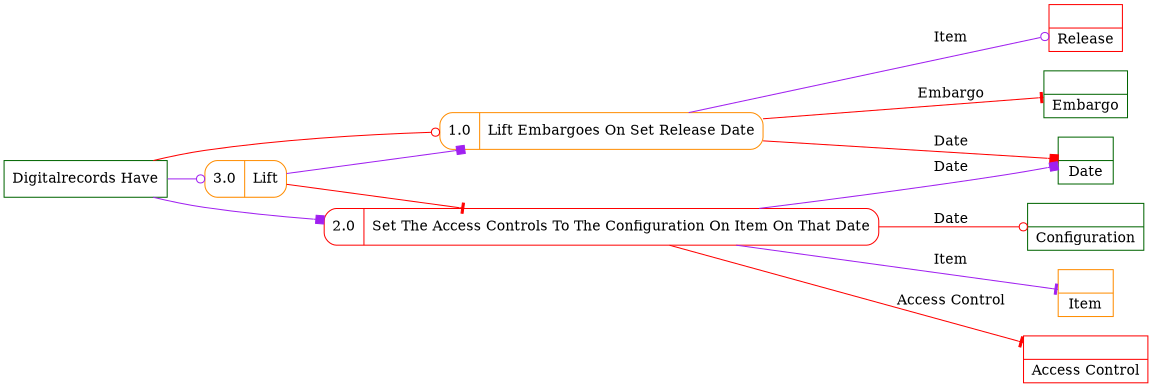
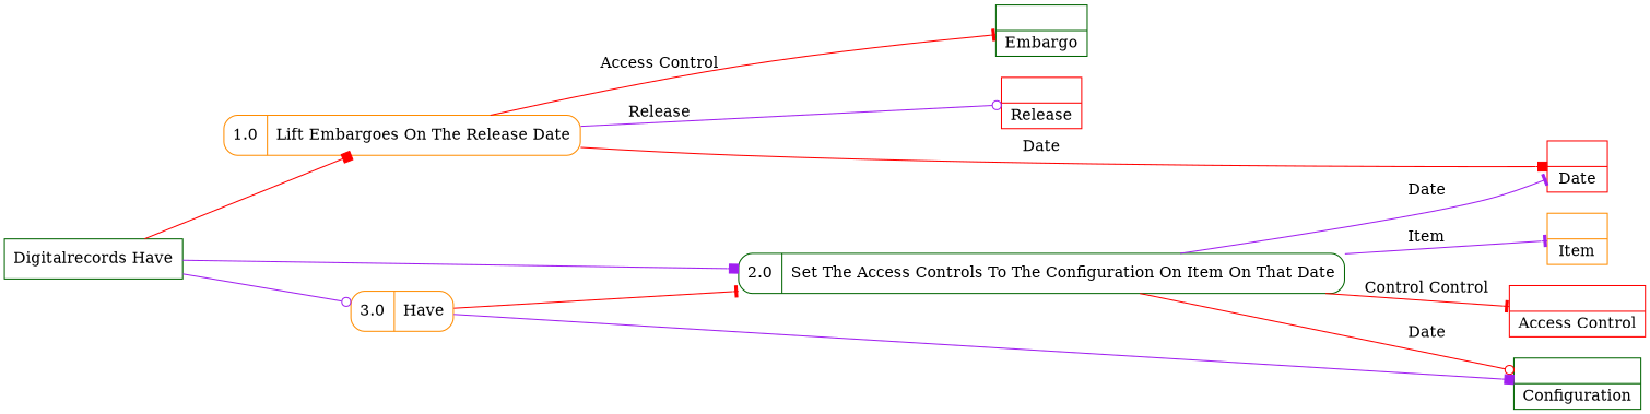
  digraph {
    rankdir=LR
    node [color=darkgreen shape=record]
    edge [arrowhead=box color=red]
-   n1 [label="<f0>  |<f1> Date "]
+   n1 [color=red label="<f0>  |<f1> Date "]
    n2 [label="<f0>  |<f1> Configuration "]
    n3 [color=darkorange label="<f0>  |<f1> Item "]
    n4 [label="<f0>  |<f1> Embargo "]
    n5 [color=red label="<f0>  |<f1> Access Control "]
    n6 [color=red label="<f0>  |<f1> Release "]
    n7 [label="Digitalrecords Have" shape=box]
-   n8 [color=darkorange label="{<f0> 1.0|<f1> Lift Embargoes On Set Release Date }" shape=Mrecord]
-   n9 [color=red label="{<f0> 2.0|<f1> Set The Access Controls To The Configuration On Item On That Date }" shape=Mrecord]
-   n10 [color=darkorange label="{<f0> 3.0|<f1> Lift }" shape=Mrecord]
-   n7 -> n8 [arrowhead=odot]
+   n8 [color=darkorange label="{<f0> 1.0|<f1> Lift Embargoes On The Release Date }" shape=Mrecord]
+   n9 [label="{<f0> 2.0|<f1> Set The Access Controls To The Configuration On Item On That Date }" shape=Mrecord]
+   n10 [color=darkorange label="{<f0> 3.0|<f1> Have }" shape=Mrecord]
+   n7 -> n8
    n7 -> n9 [color=purple]
    n7 -> n10 [arrowhead=odot color=purple]
    n8 -> n1 [label=Date]
-   n8 -> n4 [arrowhead=tee label=Embargo]
-   n8 -> n6 [arrowhead=odot color=purple label=Item]
-   n9 -> n1 [color=purple label=Date]
+   n8 -> n4 [arrowhead=tee label="Access Control"]
+   n8 -> n6 [arrowhead=odot color=purple label=Release]
+   n9 -> n1 [arrowhead=tee color=purple label=Date]
    n9 -> n2 [arrowhead=odot label=Date]
    n9 -> n3 [arrowhead=tee color=purple label=Item]
-   n9 -> n5 [arrowhead=tee label="Access Control"]
-   n10 -> n8 [color=purple]
+   n9 -> n5 [arrowhead=tee label="Control Control"]
+   n10 -> n2 [color=purple]
    n10 -> n9 [arrowhead=tee]
  }
